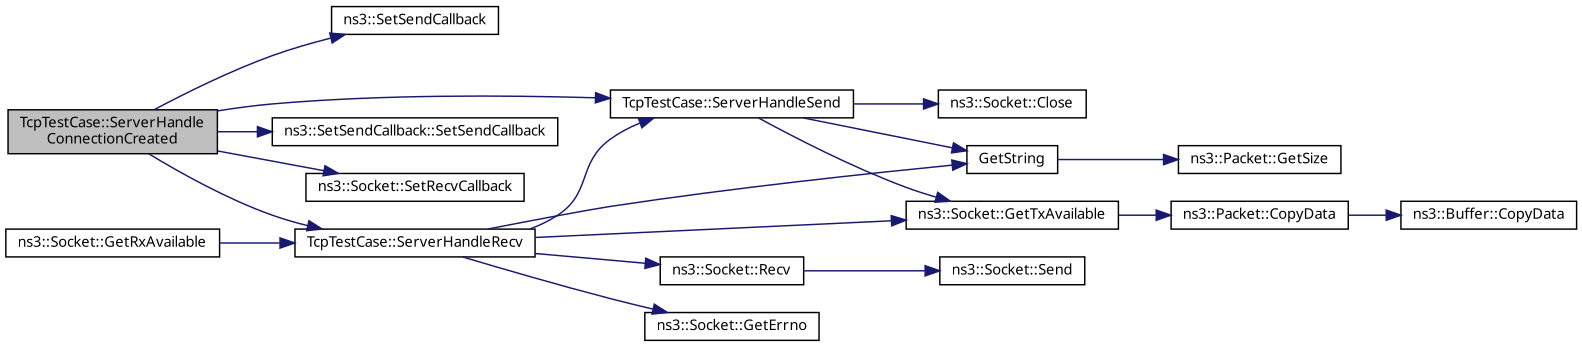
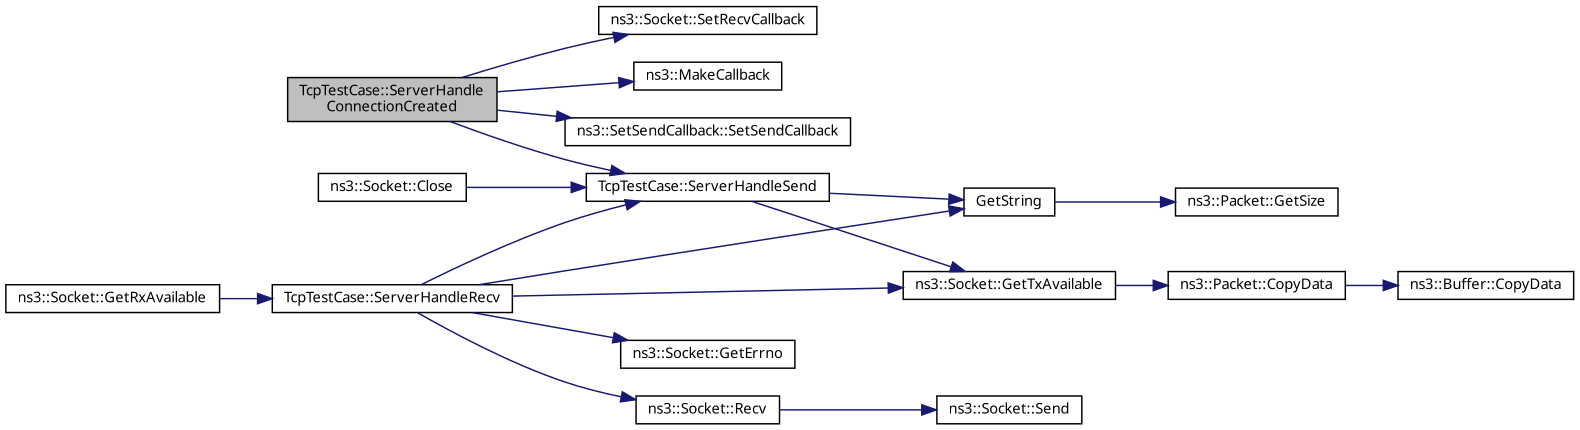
  digraph {
    fontname="Noto Sans"
    rankdir=LR
    node [color=black fillcolor=white fontname="Noto Sans" fontsize=10 shape=record style=filled]
    edge [color=midnightblue fontname="Noto Sans" fontsize=10 labelfontname=Helvetica labelfontsize=10 style=solid]
    n1 [fillcolor=grey75 fontcolor=black height=0.2 label="TcpTestCase::ServerHandle\lConnectionCreated" width=0.4]
    n2 [height=0.2 label="ns3::Socket::SetRecvCallback" width=0.4]
-   n3 [height=0.2 label="ns3::SetSendCallback" width=0.4]
+   n3 [height=0.2 label="ns3::MakeCallback" width=0.4]
    n4 [height=0.2 label="TcpTestCase::ServerHandleRecv" width=0.4]
    n5 [height=0.2 label="TcpTestCase::ServerHandleSend" width=0.4]
    n6 [height=0.2 label="ns3::SetSendCallback::SetSendCallback" width=0.4]
    n7 [height=0.2 label="ns3::Socket::Recv" width=0.4]
    n8 [height=0.2 label="ns3::Socket::GetErrno" width=0.4]
    n9 [height=0.2 label=GetString width=0.4]
    n10 [height=0.2 label="ns3::Socket::GetTxAvailable" width=0.4]
    n11 [height=0.2 label="ns3::Socket::Close" width=0.4]
    n12 [height=0.2 label="ns3::Socket::GetRxAvailable" width=0.4]
    n13 [height=0.2 label="ns3::Socket::Send" width=0.4]
    n14 [height=0.2 label="ns3::Packet::GetSize" width=0.4]
    n15 [height=0.2 label="ns3::Packet::CopyData" width=0.4]
    n16 [height=0.2 label="ns3::Buffer::CopyData" width=0.4]
    n1 -> n2
    n1 -> n3
-   n1 -> n4
    n1 -> n5
    n1 -> n6
    n4 -> n5
    n4 -> n7
    n4 -> n8
    n4 -> n9
    n4 -> n10
    n5 -> n9
    n5 -> n10
-   n5 -> n11
+   n11 -> n5
    n7 -> n13
    n9 -> n14
    n10 -> n15
    n12 -> n4
    n15 -> n16
  }
